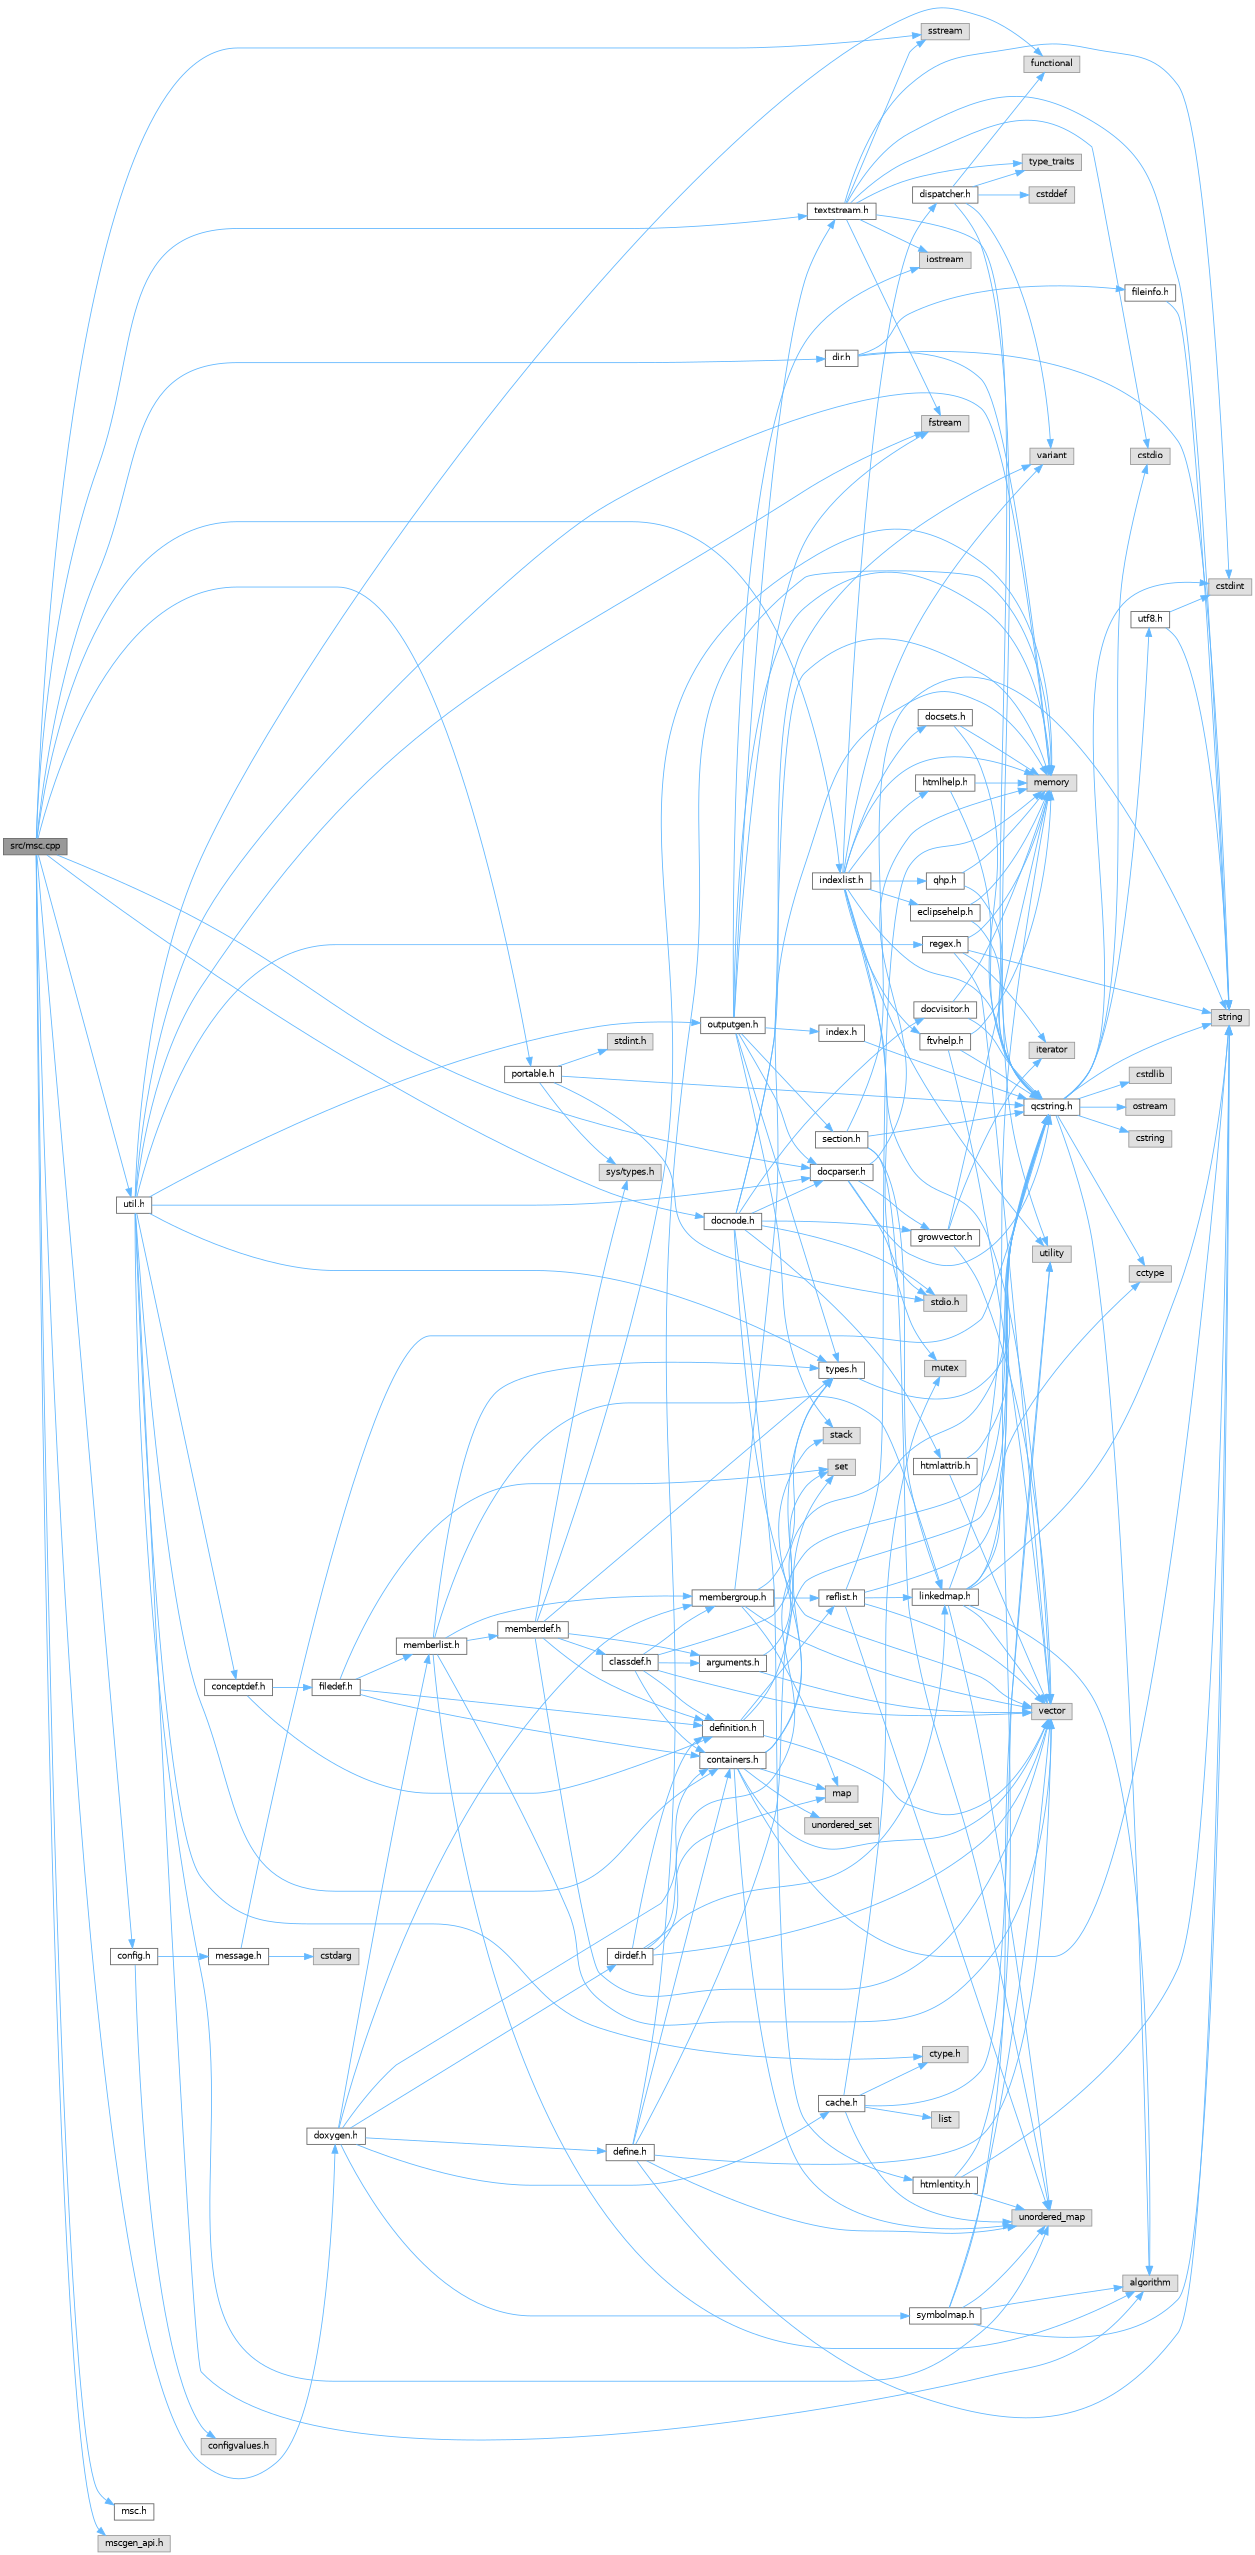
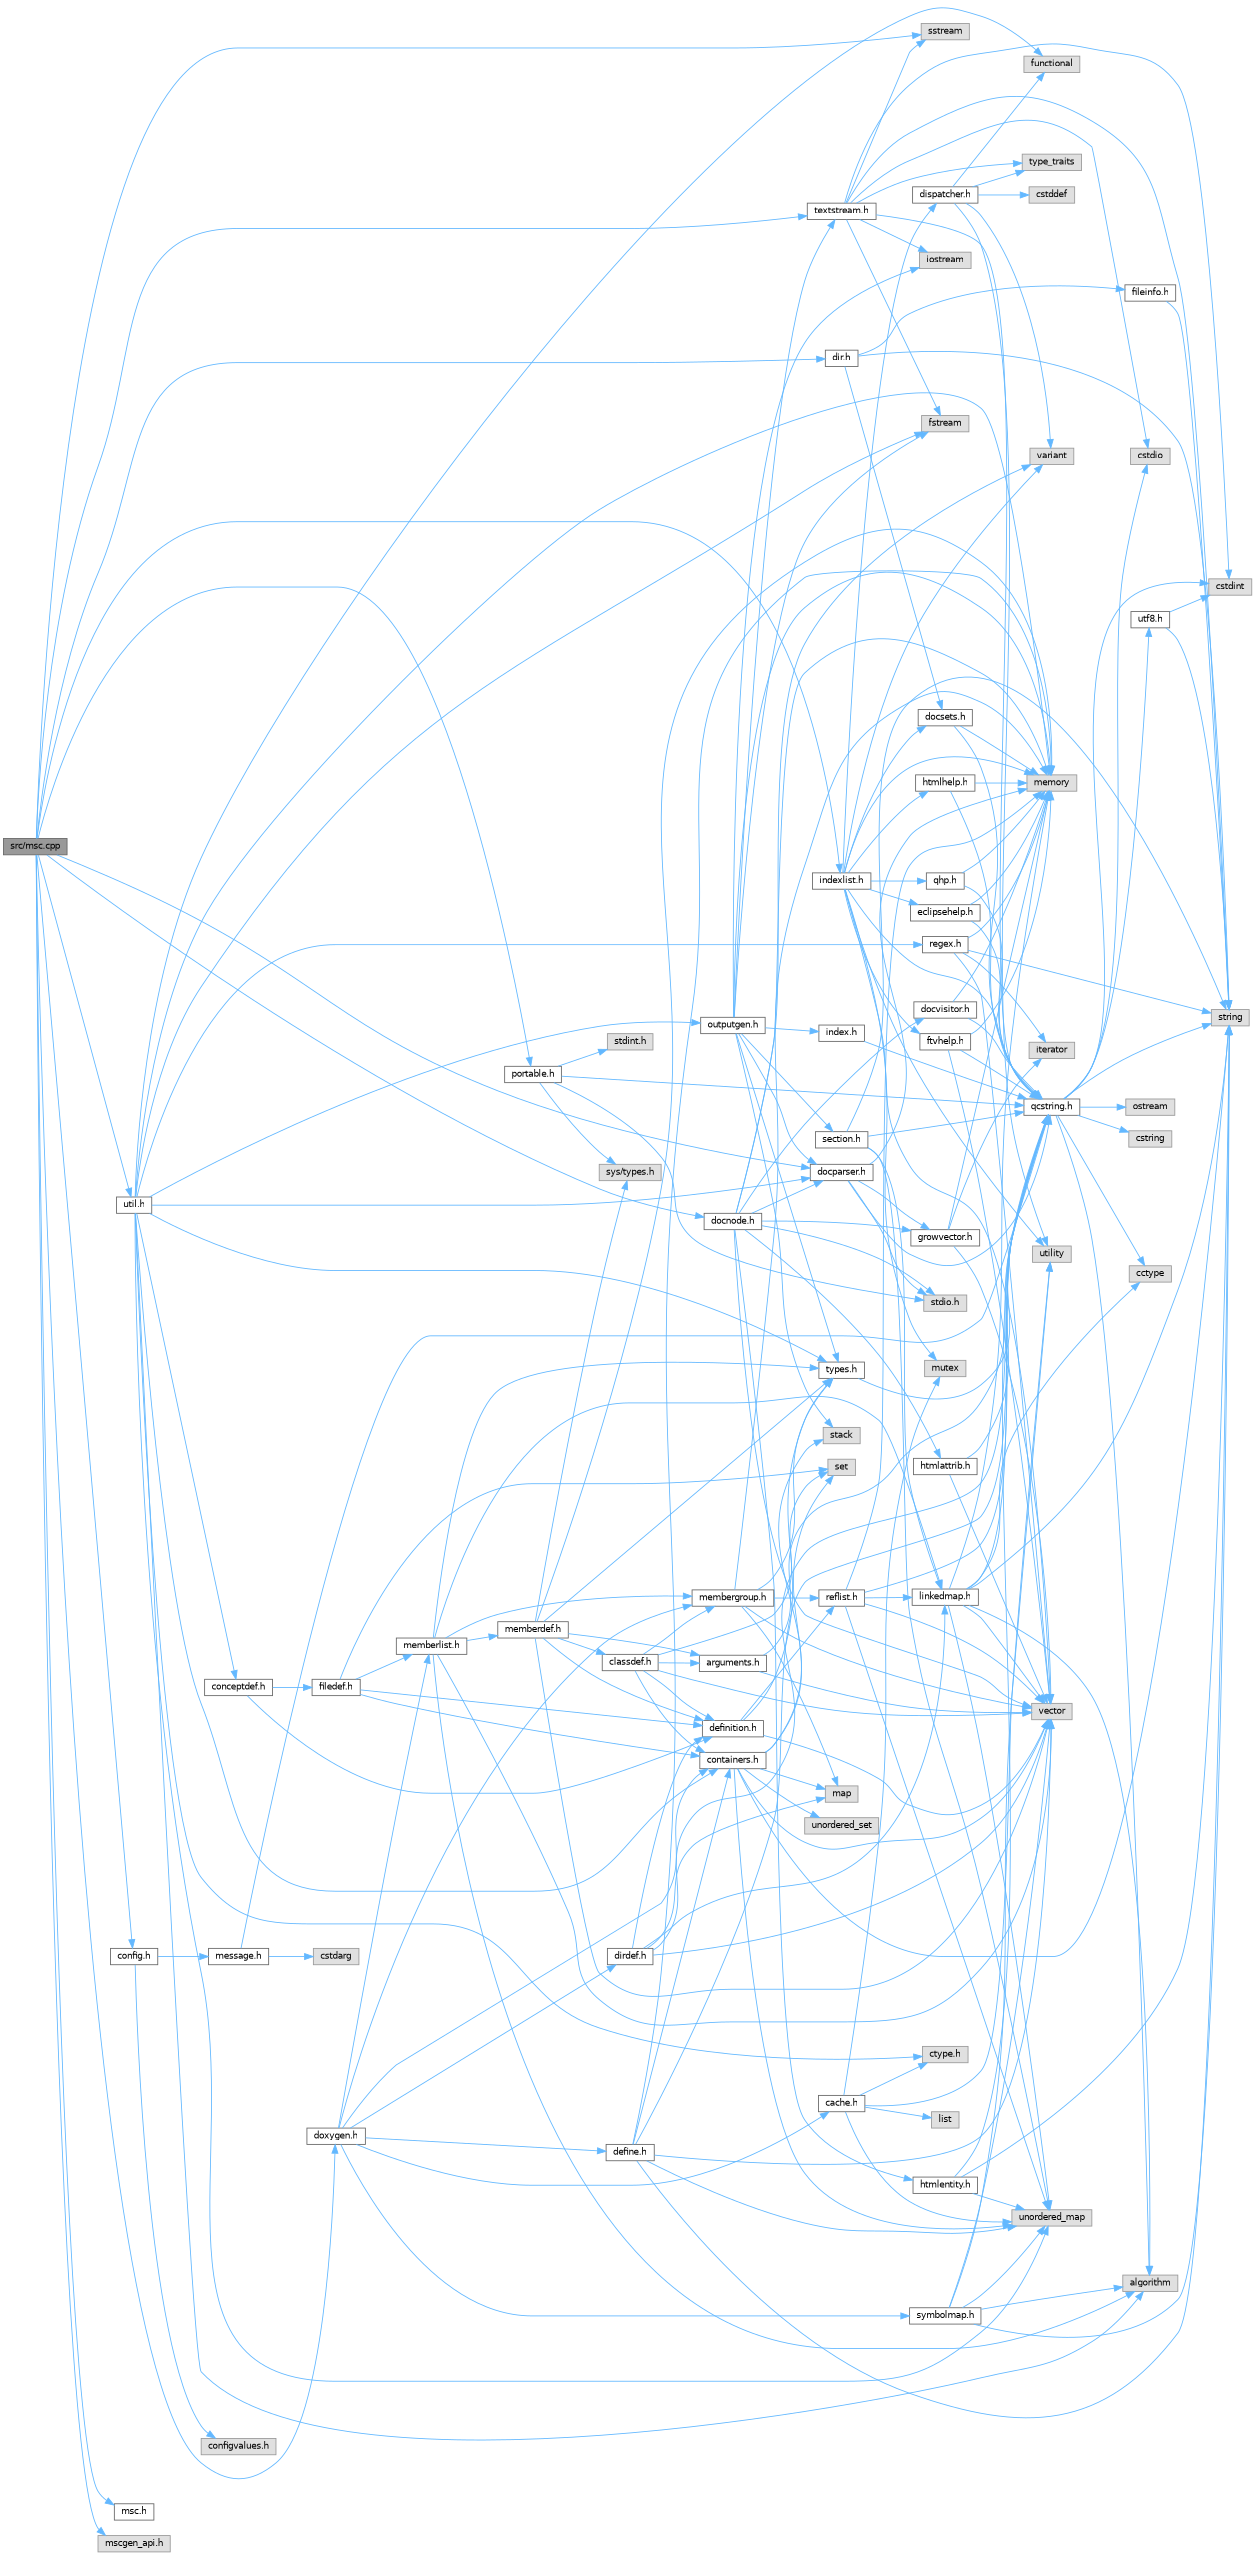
  digraph {
    rankdir=LR
    node [color=grey40 fillcolor=white fontname=Helvetica fontsize=10 shape=box style=filled]
    edge [color=steelblue1 fontname=Helvetica fontsize=10 labelfontname=Helvetica labelfontsize=10 style=solid]
    n1 [color=gray40 fillcolor=grey60 fontcolor=black height=0.2 label="src/msc.cpp" width=0.4]
    n2 [color=grey60 fillcolor="#E0E0E0" height=0.2 label=sstream width=0.4]
    n3 [height=0.2 label="msc.h" width=0.4]
    n4 [height=0.2 label="portable.h" width=0.4]
    n5 [height=0.2 label="config.h" width=0.4]
    n6 [height=0.2 label="docparser.h" width=0.4]
    n7 [height=0.2 label="docnode.h" width=0.4]
    n8 [height=0.2 label="doxygen.h" width=0.4]
    n9 [height=0.2 label="indexlist.h" width=0.4]
    n10 [height=0.2 label="util.h" width=0.4]
    n11 [height=0.2 label="textstream.h" width=0.4]
    n12 [color=grey60 fillcolor="#E0E0E0" height=0.2 label="mscgen_api.h" width=0.4]
    n13 [height=0.2 label="dir.h" width=0.4]
    n14 [color=grey60 fillcolor="#E0E0E0" height=0.2 label="stdio.h" width=0.4]
    n15 [color=grey60 fillcolor="#E0E0E0" height=0.2 label="sys/types.h" width=0.4]
    n16 [color=grey60 fillcolor="#E0E0E0" height=0.2 label="stdint.h" width=0.4]
    n17 [height=0.2 label="qcstring.h" width=0.4]
    n18 [height=0.2 label="message.h" width=0.4]
    n19 [color=grey60 fillcolor="#E0E0E0" height=0.2 label="configvalues.h" width=0.4]
    n20 [color=grey60 fillcolor="#E0E0E0" height=0.2 label=cstdarg width=0.4]
    n21 [color=grey60 fillcolor="#E0E0E0" height=0.2 label=memory width=0.4]
    n22 [height=0.2 label="growvector.h" width=0.4]
    n23 [color=grey60 fillcolor="#E0E0E0" height=0.2 label=vector width=0.4]
    n24 [color=grey60 fillcolor="#E0E0E0" height=0.2 label=variant width=0.4]
    n25 [height=0.2 label="docvisitor.h" width=0.4]
    n26 [height=0.2 label="htmlattrib.h" width=0.4]
    n27 [height=0.2 label="htmlentity.h" width=0.4]
    n28 [height=0.2 label="containers.h" width=0.4]
    n29 [height=0.2 label="membergroup.h" width=0.4]
    n30 [height=0.2 label="dirdef.h" width=0.4]
    n31 [height=0.2 label="memberlist.h" width=0.4]
    n32 [height=0.2 label="define.h" width=0.4]
    n33 [height=0.2 label="cache.h" width=0.4]
    n34 [height=0.2 label="symbolmap.h" width=0.4]
    n35 [color=grey60 fillcolor="#E0E0E0" height=0.2 label=mutex width=0.4]
    n36 [color=grey60 fillcolor="#E0E0E0" height=0.2 label=utility width=0.4]
    n37 [height=0.2 label="dispatcher.h" width=0.4]
    n38 [height=0.2 label="docsets.h" width=0.4]
    n39 [height=0.2 label="eclipsehelp.h" width=0.4]
    n40 [height=0.2 label="ftvhelp.h" width=0.4]
    n41 [height=0.2 label="htmlhelp.h" width=0.4]
    n42 [height=0.2 label="qhp.h" width=0.4]
    n43 [color=grey60 fillcolor="#E0E0E0" height=0.2 label=algorithm width=0.4]
    n44 [color=grey60 fillcolor="#E0E0E0" height=0.2 label=unordered_map width=0.4]
    n45 [height=0.2 label="types.h" width=0.4]
    n46 [color=grey60 fillcolor="#E0E0E0" height=0.2 label="ctype.h" width=0.4]
    n47 [color=grey60 fillcolor="#E0E0E0" height=0.2 label=functional width=0.4]
    n48 [color=grey60 fillcolor="#E0E0E0" height=0.2 label=fstream width=0.4]
    n49 [height=0.2 label="outputgen.h" width=0.4]
    n50 [height=0.2 label="regex.h" width=0.4]
    n51 [height=0.2 label="conceptdef.h" width=0.4]
    n52 [color=grey60 fillcolor="#E0E0E0" height=0.2 label=string width=0.4]
    n53 [color=grey60 fillcolor="#E0E0E0" height=0.2 label=cstdio width=0.4]
    n54 [color=grey60 fillcolor="#E0E0E0" height=0.2 label=cstdint width=0.4]
    n55 [color=grey60 fillcolor="#E0E0E0" height=0.2 label=type_traits width=0.4]
    n56 [color=grey60 fillcolor="#E0E0E0" height=0.2 label=iostream width=0.4]
    n57 [height=0.2 label="fileinfo.h" width=0.4]
    n58 [color=grey60 fillcolor="#E0E0E0" height=0.2 label=cctype width=0.4]
    n59 [color=grey60 fillcolor="#E0E0E0" height=0.2 label=cstring width=0.4]
-   n60 [color=grey60 fillcolor="#E0E0E0" height=0.2 label=cstdlib width=0.4]
    n61 [color=grey60 fillcolor="#E0E0E0" height=0.2 label=ostream width=0.4]
    n62 [height=0.2 label="utf8.h" width=0.4]
    n63 [color=grey60 fillcolor="#E0E0E0" height=0.2 label=iterator width=0.4]
    n64 [color=grey60 fillcolor="#E0E0E0" height=0.2 label=set width=0.4]
    n65 [color=grey60 fillcolor="#E0E0E0" height=0.2 label=map width=0.4]
    n66 [color=grey60 fillcolor="#E0E0E0" height=0.2 label=unordered_set width=0.4]
    n67 [color=grey60 fillcolor="#E0E0E0" height=0.2 label=stack width=0.4]
    n68 [height=0.2 label="reflist.h" width=0.4]
    n69 [height=0.2 label="linkedmap.h" width=0.4]
    n70 [height=0.2 label="definition.h" width=0.4]
    n71 [height=0.2 label="memberdef.h" width=0.4]
    n72 [color=grey60 fillcolor="#E0E0E0" height=0.2 label=list width=0.4]
    n73 [height=0.2 label="arguments.h" width=0.4]
    n74 [height=0.2 label="classdef.h" width=0.4]
    n75 [color=grey60 fillcolor="#E0E0E0" height=0.2 label=cstddef width=0.4]
    n76 [height=0.2 label="index.h" width=0.4]
    n77 [height=0.2 label="section.h" width=0.4]
    n78 [height=0.2 label="filedef.h" width=0.4]
    n1 -> n2
    n1 -> n3
    n1 -> n4
    n1 -> n5
    n1 -> n6
    n1 -> n7
    n1 -> n8
    n1 -> n9
    n1 -> n10
    n1 -> n11
    n1 -> n12
    n1 -> n13
    n4 -> n14
    n4 -> n15
    n4 -> n16
    n4 -> n17
    n5 -> n18
    n5 -> n19
    n6 -> n14
    n6 -> n17
    n6 -> n21
    n6 -> n22
    n7 -> n6
    n7 -> n14
    n7 -> n21
    n7 -> n22
    n7 -> n23
    n7 -> n24
    n7 -> n25
    n7 -> n26
    n7 -> n27
    n8 -> n28
    n8 -> n29
    n8 -> n30
    n8 -> n31
    n8 -> n32
    n8 -> n33
    n8 -> n34
    n9 -> n17
    n9 -> n21
    n9 -> n23
    n9 -> n24
    n9 -> n35
    n9 -> n36
    n9 -> n37
    n9 -> n38
    n9 -> n39
    n9 -> n40
    n9 -> n41
    n9 -> n42
    n10 -> n6
    n10 -> n21
    n10 -> n28
    n10 -> n43
    n10 -> n44
    n10 -> n45
    n10 -> n46
    n10 -> n47
    n10 -> n48
    n10 -> n49
    n10 -> n50
    n10 -> n51
    n11 -> n2
    n11 -> n17
    n11 -> n48
    n11 -> n52
    n11 -> n53
    n11 -> n54
    n11 -> n55
    n11 -> n56
-   n13 -> n21
+   n13 -> n38
    n13 -> n52
    n13 -> n57
    n17 -> n43
    n17 -> n52
    n17 -> n53
    n17 -> n54
    n17 -> n58
    n17 -> n59
-   n17 -> n60
    n17 -> n61
    n17 -> n62
    n18 -> n17
    n18 -> n20
    n22 -> n21
    n22 -> n23
    n22 -> n63
    n25 -> n17
    n25 -> n21
    n26 -> n17
    n26 -> n23
    n27 -> n17
    n27 -> n44
    n27 -> n52
    n28 -> n23
    n28 -> n44
    n28 -> n52
    n28 -> n64
    n28 -> n65
    n28 -> n66
    n28 -> n67
    n29 -> n21
    n29 -> n23
    n29 -> n45
    n29 -> n65
    n29 -> n68
    n30 -> n17
    n30 -> n23
    n30 -> n65
    n30 -> n69
    n30 -> n70
    n31 -> n23
    n31 -> n29
    n31 -> n43
    n31 -> n45
    n31 -> n69
    n31 -> n71
    n32 -> n17
    n32 -> n21
    n32 -> n23
    n32 -> n28
    n32 -> n44
    n32 -> n52
    n33 -> n35
    n33 -> n36
    n33 -> n44
    n33 -> n46
    n33 -> n72
    n34 -> n23
    n34 -> n36
    n34 -> n43
    n34 -> n44
    n34 -> n52
    n37 -> n24
    n37 -> n36
    n37 -> n47
    n37 -> n55
    n37 -> n75
    n38 -> n17
    n38 -> n21
    n39 -> n17
    n39 -> n21
    n40 -> n17
    n40 -> n21
    n40 -> n23
    n41 -> n17
    n41 -> n21
    n42 -> n17
    n42 -> n21
    n45 -> n17
    n49 -> n6
    n49 -> n11
    n49 -> n21
    n49 -> n45
    n49 -> n48
    n49 -> n56
    n49 -> n67
    n49 -> n76
    n49 -> n77
    n50 -> n21
    n50 -> n23
    n50 -> n52
    n50 -> n63
    n51 -> n70
    n51 -> n78
    n57 -> n52
    n62 -> n52
    n62 -> n54
    n68 -> n17
    n68 -> n21
    n68 -> n23
    n68 -> n44
    n68 -> n69
    n69 -> n17
    n69 -> n21
    n69 -> n23
    n69 -> n43
    n69 -> n44
    n69 -> n52
    n69 -> n58
    n70 -> n23
    n70 -> n45
    n70 -> n68
    n71 -> n15
    n71 -> n21
    n71 -> n23
    n71 -> n45
    n71 -> n70
    n71 -> n73
    n71 -> n74
    n73 -> n17
    n73 -> n23
    n74 -> n23
    n74 -> n28
    n74 -> n29
    n74 -> n64
    n74 -> n70
    n74 -> n73
    n76 -> n17
    n77 -> n17
    n77 -> n44
    n77 -> n52
    n77 -> n69
    n78 -> n28
    n78 -> n31
    n78 -> n64
    n78 -> n70
  }
